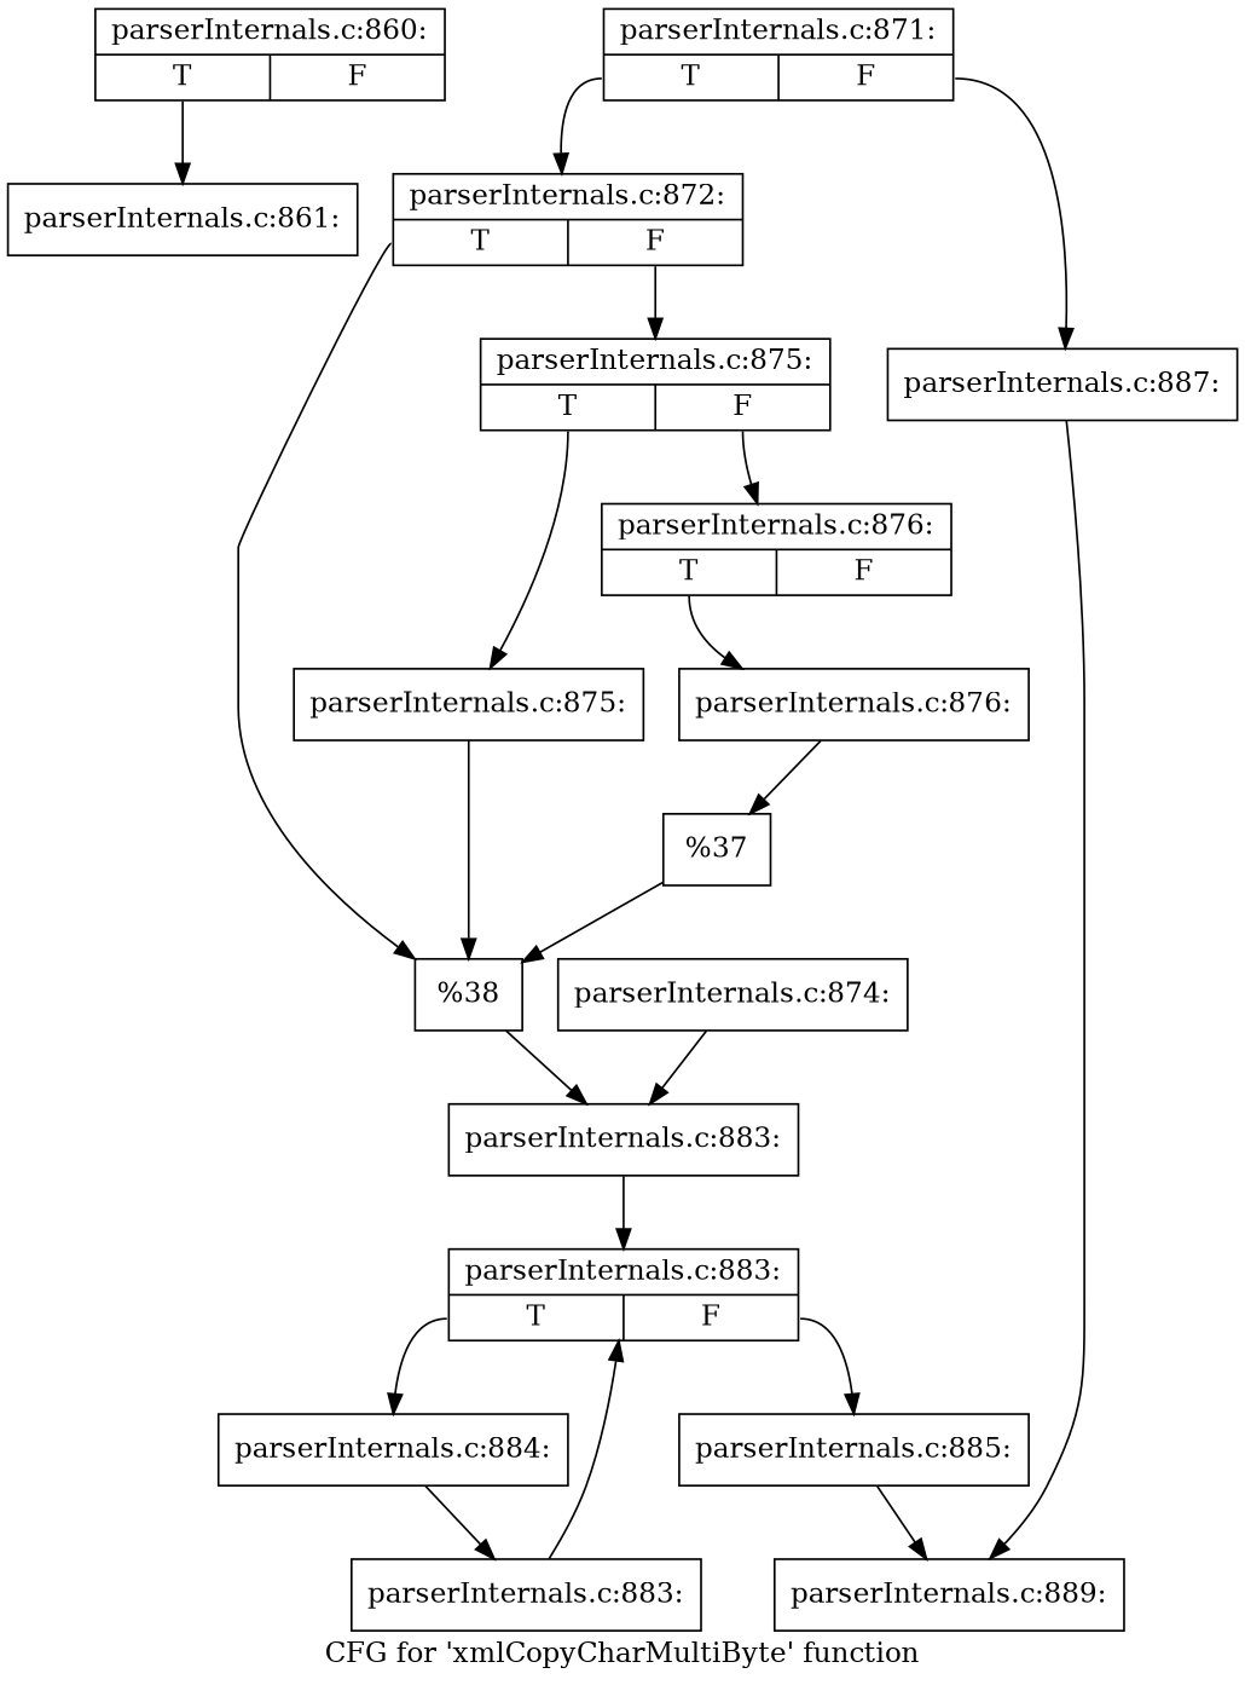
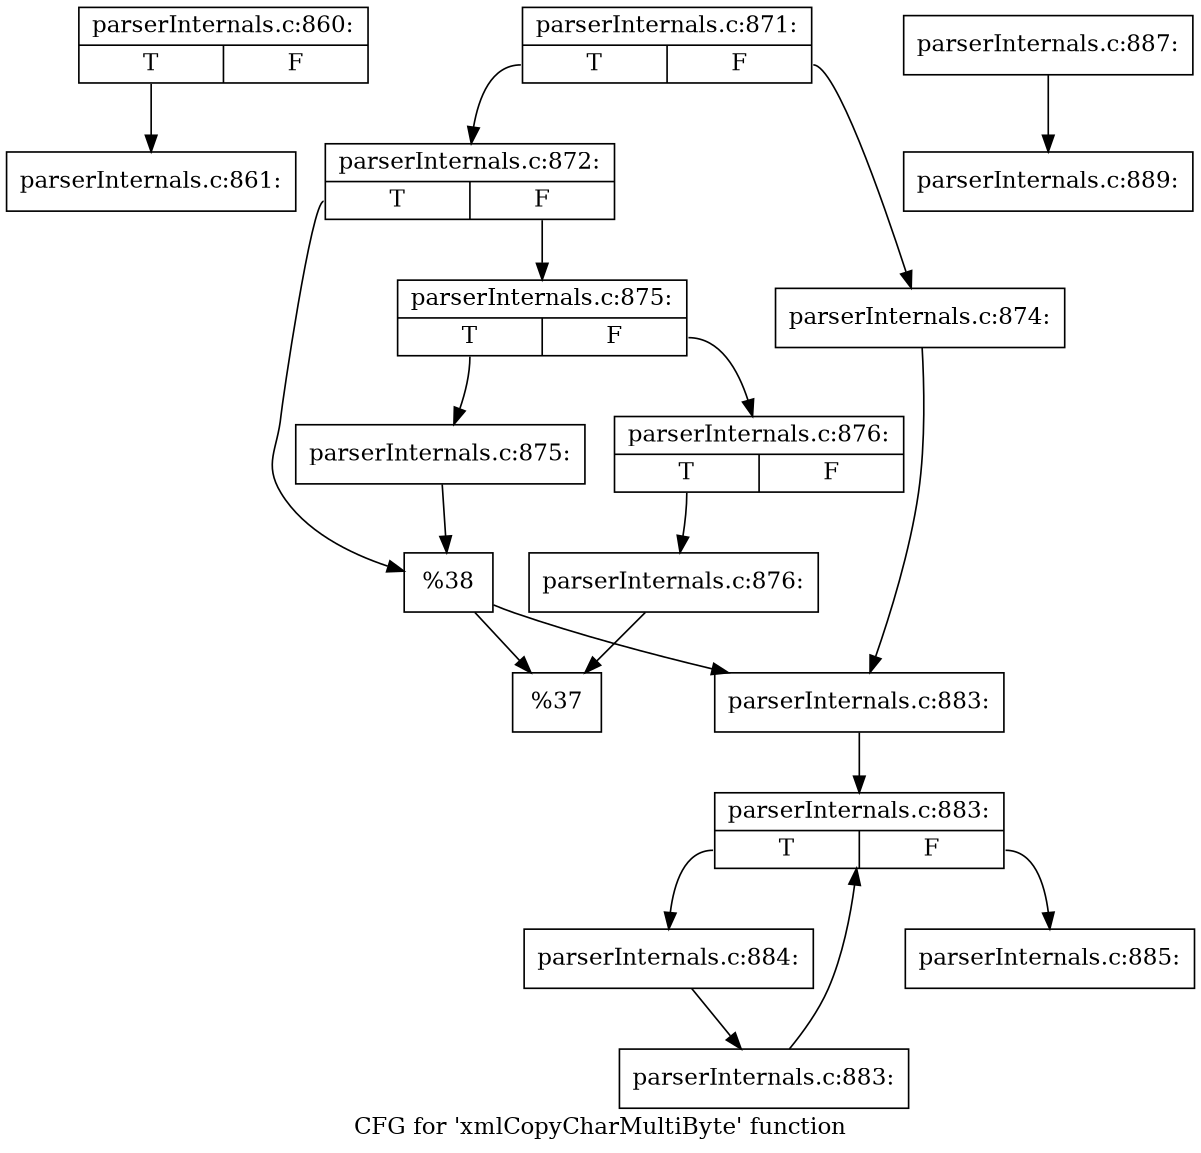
  digraph {
    label="CFG for 'xmlCopyCharMultiByte' function"
    node [shape=record]
    n1 [label="{parserInternals.c:860:|{<s0>T|<s1>F}}"]
    n2 [label="{parserInternals.c:861:}"]
    n3 [label="{parserInternals.c:871:|{<s0>T|<s1>F}}"]
    n4 [label="{parserInternals.c:872:|{<s0>T|<s1>F}}"]
    n5 [label="{parserInternals.c:887:}"]
    n6 [label="{parserInternals.c:889:}"]
    n7 [label="{parserInternals.c:875:|{<s0>T|<s1>F}}"]
    n8 [label="{%38}"]
    n9 [label="{parserInternals.c:874:}"]
    n10 [label="{parserInternals.c:883:}"]
    n11 [label="{parserInternals.c:875:}"]
    n12 [label="{parserInternals.c:876:|{<s0>T|<s1>F}}"]
    n13 [label="{parserInternals.c:883:|{<s0>T|<s1>F}}"]
    n14 [label="{parserInternals.c:876:}"]
    n15 [label="{parserInternals.c:884:}"]
    n16 [label="{parserInternals.c:885:}"]
    n17 [label="{%37}"]
    n18 [label="{parserInternals.c:883:}"]
    n1 -> n2 [tailport=s0]
    n3 -> n4 [tailport=s0]
-   n3 -> n5 [tailport=s1]
+   n3 -> n9 [tailport=s1]
    n4 -> n7 [tailport=s1]
    n4 -> n8 [tailport=s0]
    n5 -> n6
    n7 -> n11 [tailport=s0]
    n7 -> n12 [tailport=s1]
    n8 -> n10
    n9 -> n10
    n10 -> n13
    n11 -> n8
    n12 -> n14 [tailport=s0]
    n13 -> n15 [tailport=s0]
    n13 -> n16 [tailport=s1]
    n14 -> n17
    n15 -> n18
-   n16 -> n6
-   n17 -> n8
+   n8 -> n17
    n18 -> n13
  }
